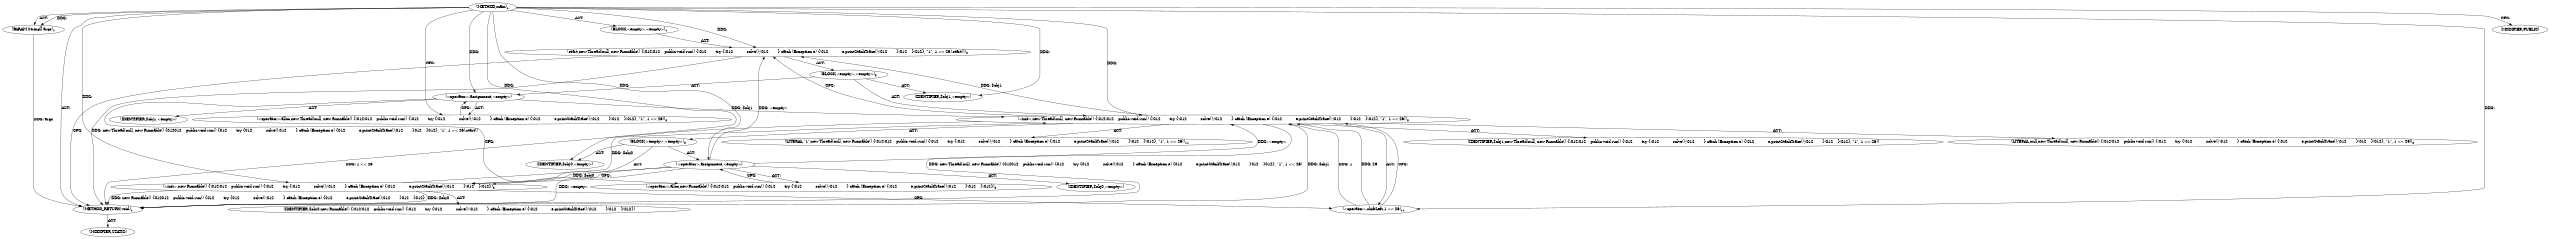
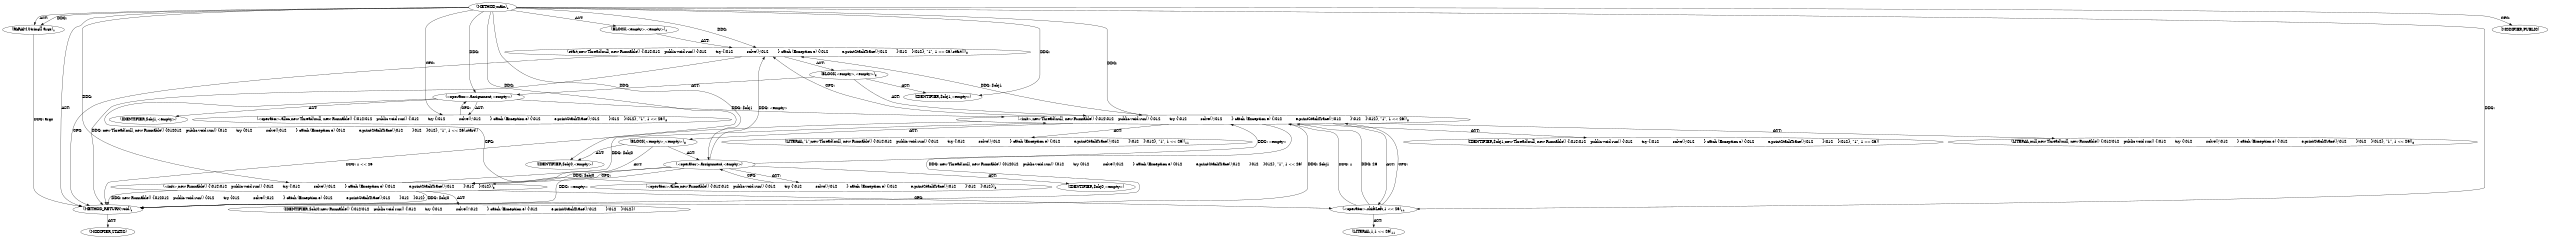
  digraph {
    n1 [label=<(METHOD,main)<SUB>1</SUB>>]
    n2 [label=<(PARAM,String[] args)<SUB>1</SUB>>]
    n3 [label=<(BLOCK,&lt;empty&gt;,&lt;empty&gt;)<SUB>1</SUB>>]
    n4 [label=<(start,new Thread(null, new Runnable() {\012\012    public void run() {\012        try {\012            solve();\012        } catch (Exception e) {\012            e.printStackTrace();\012        }\012    }\012}, &quot;1&quot;, 1 &lt;&lt; 26).start())<SUB>2</SUB>>]
    n5 [label=<(&lt;operator&gt;.assignment,&lt;empty&gt;)>]
    n6 [label=<(&lt;operator&gt;.alloc,new Thread(null, new Runnable() {\012\012    public void run() {\012        try {\012            solve();\012        } catch (Exception e) {\012            e.printStackTrace();\012        }\012    }\012}, &quot;1&quot;, 1 &lt;&lt; 26))<SUB>2</SUB>>]
    n7 [label=<(&lt;init&gt;,new Thread(null, new Runnable() {\012\012    public void run() {\012        try {\012            solve();\012        } catch (Exception e) {\012            e.printStackTrace();\012        }\012    }\012}, &quot;1&quot;, 1 &lt;&lt; 26))<SUB>2</SUB>>]
    n8 [label=<(&lt;operator&gt;.assignment,&lt;empty&gt;)>]
    n9 [label=<(&lt;init&gt;,new Runnable() {\012\012    public void run() {\012        try {\012            solve();\012        } catch (Exception e) {\012            e.printStackTrace();\012        }\012    }\012})<SUB>2</SUB>>]
    n10 [label=<(IDENTIFIER,$obj0,&lt;empty&gt;)>]
    n11 [label=<(&lt;operator&gt;.shiftLeft,1 &lt;&lt; 26)<SUB>11</SUB>>]
    n12 [label=<(IDENTIFIER,$obj1,&lt;empty&gt;)>]
    n13 [label=<(MODIFIER,PUBLIC)>]
    n14 [label=<(METHOD_RETURN,void)<SUB>1</SUB>>]
    n15 [label=<(BLOCK,&lt;empty&gt;,&lt;empty&gt;)<SUB>2</SUB>>]
    n16 [label=<(IDENTIFIER,$obj1,&lt;empty&gt;)>]
    n17 [label=<(&lt;operator&gt;.alloc,new Runnable() {\012\012    public void run() {\012        try {\012            solve();\012        } catch (Exception e) {\012            e.printStackTrace();\012        }\012    }\012})<SUB>2</SUB>>]
    n18 [label=<(IDENTIFIER,$obj1,new Thread(null, new Runnable() {\012\012    public void run() {\012        try {\012            solve();\012        } catch (Exception e) {\012            e.printStackTrace();\012        }\012    }\012}, &quot;1&quot;, 1 &lt;&lt; 26))>]
    n19 [label=<(LITERAL,null,new Thread(null, new Runnable() {\012\012    public void run() {\012        try {\012            solve();\012        } catch (Exception e) {\012            e.printStackTrace();\012        }\012    }\012}, &quot;1&quot;, 1 &lt;&lt; 26))<SUB>2</SUB>>]
    n20 [label=<(BLOCK,&lt;empty&gt;,&lt;empty&gt;)<SUB>2</SUB>>]
    n21 [label=<(LITERAL,&quot;1&quot;,new Thread(null, new Runnable() {\012\012    public void run() {\012        try {\012            solve();\012        } catch (Exception e) {\012            e.printStackTrace();\012        }\012    }\012}, &quot;1&quot;, 1 &lt;&lt; 26))<SUB>11</SUB>>]
    n22 [label=<(IDENTIFIER,$obj0,&lt;empty&gt;)>]
    n23 [label=<(IDENTIFIER,$obj0,new Runnable() {\012\012    public void run() {\012        try {\012            solve();\012        } catch (Exception e) {\012            e.printStackTrace();\012        }\012    }\012})>]
+   n24 [label=<(LITERAL,1,1 &lt;&lt; 26)<SUB>11</SUB>>]
    n25 [label=<(MODIFIER,STATIC)>]
    n1 -> n2 [label="AST: "]
    n1 -> n2 [label="DDG: "]
    n1 -> n3 [label="AST: "]
    n1 -> n4 [label="DDG: "]
    n1 -> n5 [label="DDG: "]
    n1 -> n6 [label="CFG: "]
    n1 -> n7 [label="DDG: "]
    n1 -> n8 [label="DDG: "]
    n1 -> n9 [label="DDG: "]
    n1 -> n10 [label="DDG: "]
    n1 -> n11 [label="DDG: "]
    n1 -> n12 [label="DDG: "]
    n1 -> n13 [label="CFG: "]
    n1 -> n14 [label="AST: "]
    n2 -> n14 [label="DDG: args"]
    n3 -> n4 [label="AST: "]
    n4 -> n14 [label="CFG: "]
    n4 -> n14 [label="DDG: new Thread(null, new Runnable() {\012\012    public void run() {\012        try {\012            solve();\012        } catch (Exception e) {\012            e.printStackTrace();\012        }\012    }\012}, &quot;1&quot;, 1 &lt;&lt; 26).start()"]
    n4 -> n15 [label="AST: "]
    n5 -> n6 [label="AST: "]
    n5 -> n7 [label="DDG: $obj1"]
    n5 -> n16 [label="AST: "]
    n5 -> n17 [label="CFG: "]
    n6 -> n5 [label="CFG: "]
    n7 -> n4 [label="CFG: "]
    n7 -> n4 [label="DDG: $obj1"]
    n7 -> n11 [label="AST: "]
    n7 -> n14 [label="DDG: $obj1"]
    n7 -> n14 [label="DDG: 1 &lt;&lt; 26"]
    n7 -> n14 [label="DDG: new Thread(null, new Runnable() {\012\012    public void run() {\012        try {\012            solve();\012        } catch (Exception e) {\012            e.printStackTrace();\012        }\012    }\012}, &quot;1&quot;, 1 &lt;&lt; 26)"]
    n7 -> n18 [label="AST: "]
    n7 -> n19 [label="AST: "]
    n7 -> n20 [label="AST: "]
    n7 -> n21 [label="AST: "]
    n8 -> n4 [label="DDG: &lt;empty&gt;"]
    n8 -> n7 [label="DDG: &lt;empty&gt;"]
    n8 -> n9 [label="CFG: "]
    n8 -> n9 [label="DDG: $obj0"]
    n8 -> n14 [label="DDG: &lt;empty&gt;"]
    n8 -> n17 [label="AST: "]
    n8 -> n22 [label="AST: "]
    n9 -> n7 [label="DDG: $obj0"]
    n9 -> n11 [label="CFG: "]
    n9 -> n14 [label="DDG: $obj0"]
    n9 -> n14 [label="DDG: new Runnable() {\012\012    public void run() {\012        try {\012            solve();\012        } catch (Exception e) {\012            e.printStackTrace();\012        }\012    }\012}"]
    n9 -> n23 [label="AST: "]
    n11 -> n7 [label="CFG: "]
    n11 -> n7 [label="DDG: 1"]
    n11 -> n7 [label="DDG: 26"]
+   n11 -> n24 [label="AST: "]
    n14 -> n25 [label="AST: "]
    n15 -> n5 [label="AST: "]
    n15 -> n7 [label="AST: "]
    n15 -> n12 [label="AST: "]
    n17 -> n8 [label="CFG: "]
    n20 -> n8 [label="AST: "]
    n20 -> n9 [label="AST: "]
    n20 -> n10 [label="AST: "]
  }
